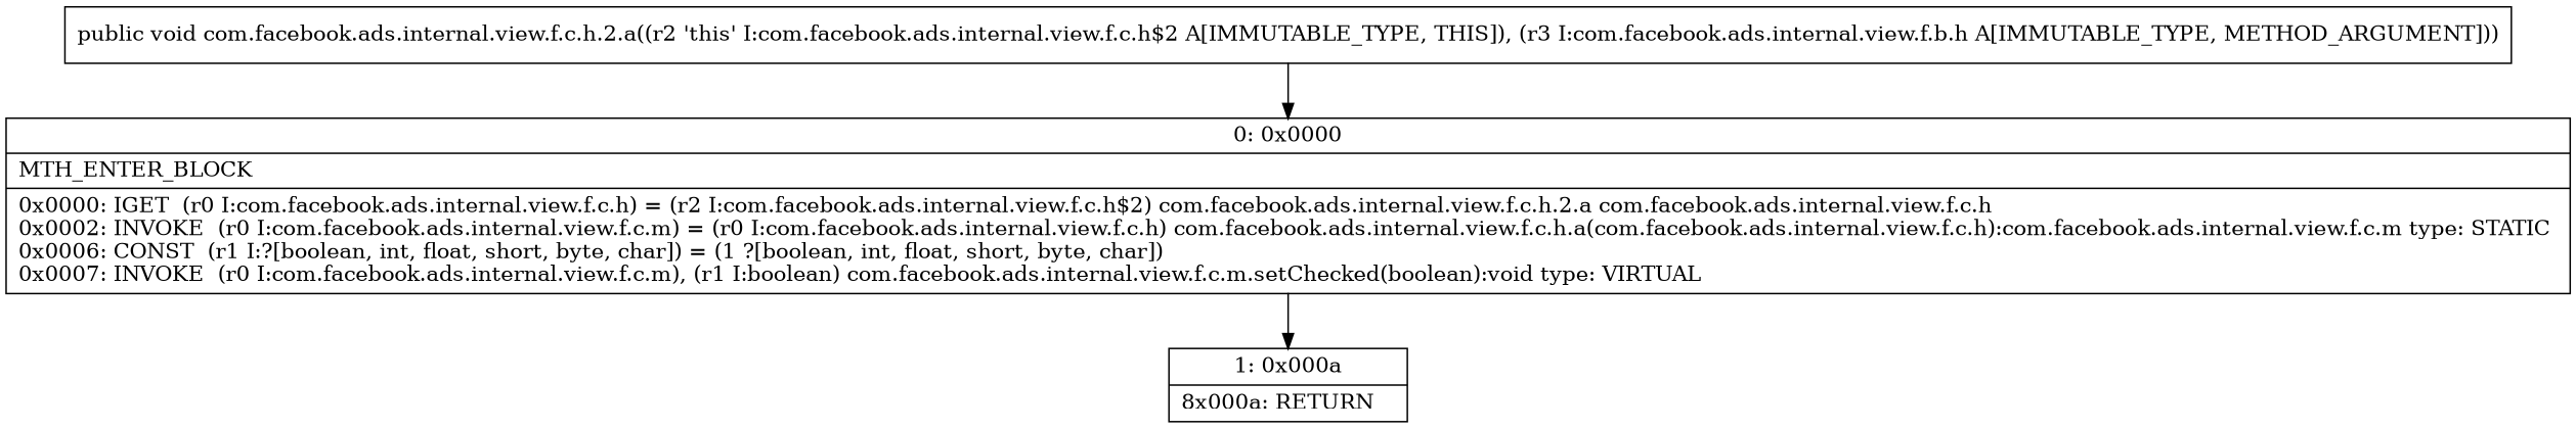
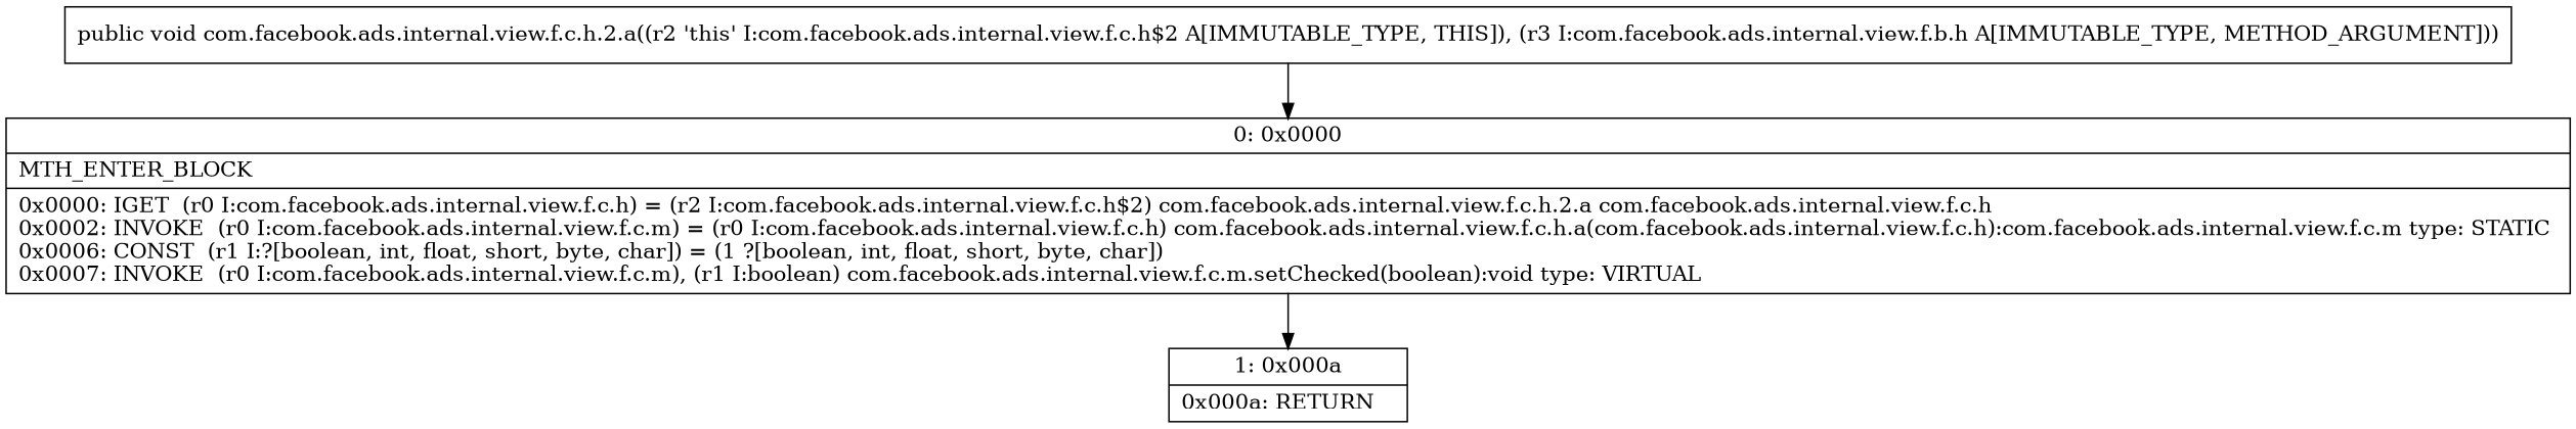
  digraph {
    node [shape=record]
    n1 [label="{0\:\ 0x0000|MTH_ENTER_BLOCK\l|0x0000: IGET  (r0 I:com.facebook.ads.internal.view.f.c.h) = (r2 I:com.facebook.ads.internal.view.f.c.h$2) com.facebook.ads.internal.view.f.c.h.2.a com.facebook.ads.internal.view.f.c.h \l0x0002: INVOKE  (r0 I:com.facebook.ads.internal.view.f.c.m) = (r0 I:com.facebook.ads.internal.view.f.c.h) com.facebook.ads.internal.view.f.c.h.a(com.facebook.ads.internal.view.f.c.h):com.facebook.ads.internal.view.f.c.m type: STATIC \l0x0006: CONST  (r1 I:?[boolean, int, float, short, byte, char]) = (1 ?[boolean, int, float, short, byte, char]) \l0x0007: INVOKE  (r0 I:com.facebook.ads.internal.view.f.c.m), (r1 I:boolean) com.facebook.ads.internal.view.f.c.m.setChecked(boolean):void type: VIRTUAL \l}"]
-   n2 [label="{1\:\ 0x000a|8x000a: RETURN   \l}"]
+   n2 [label="{1\:\ 0x000a|0x000a: RETURN   \l}"]
    n3 [label="{public void com.facebook.ads.internal.view.f.c.h.2.a((r2 'this' I:com.facebook.ads.internal.view.f.c.h$2 A[IMMUTABLE_TYPE, THIS]), (r3 I:com.facebook.ads.internal.view.f.b.h A[IMMUTABLE_TYPE, METHOD_ARGUMENT])) }"]
    n1 -> n2
    n3 -> n1
  }
